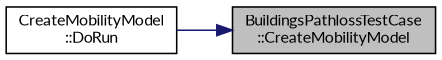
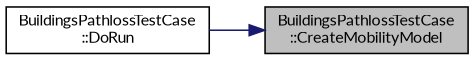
  digraph {
    rankdir=RL
    fontname=Lato
    node [color=black fontname=Lato fontsize=10 shape=record style=filled]
    n1 [fillcolor=grey75 fontcolor=black height=0.2 label="BuildingsPathlossTestCase\l::CreateMobilityModel" width=0.4]
-   n2 [fillcolor=white height=0.2 label="CreateMobilityModel\l::DoRun" width=0.4]
+   n2 [fillcolor=white height=0.2 label="BuildingsPathlossTestCase\l::DoRun" width=0.4]
    n1 -> n2 [color=midnightblue dir=back fontname=Lato fontsize=10 labelfontname=Helvetica labelfontsize=10 style=solid]
  }
